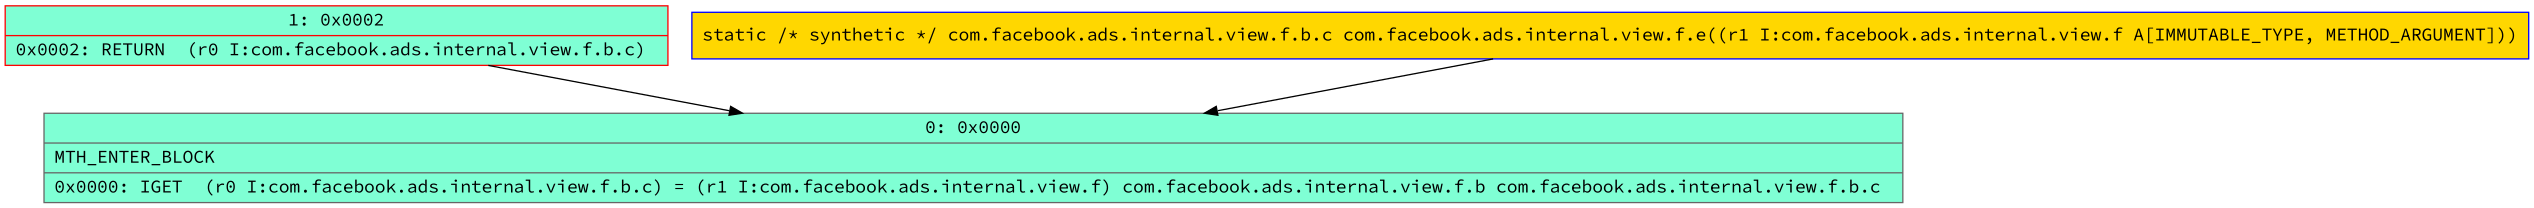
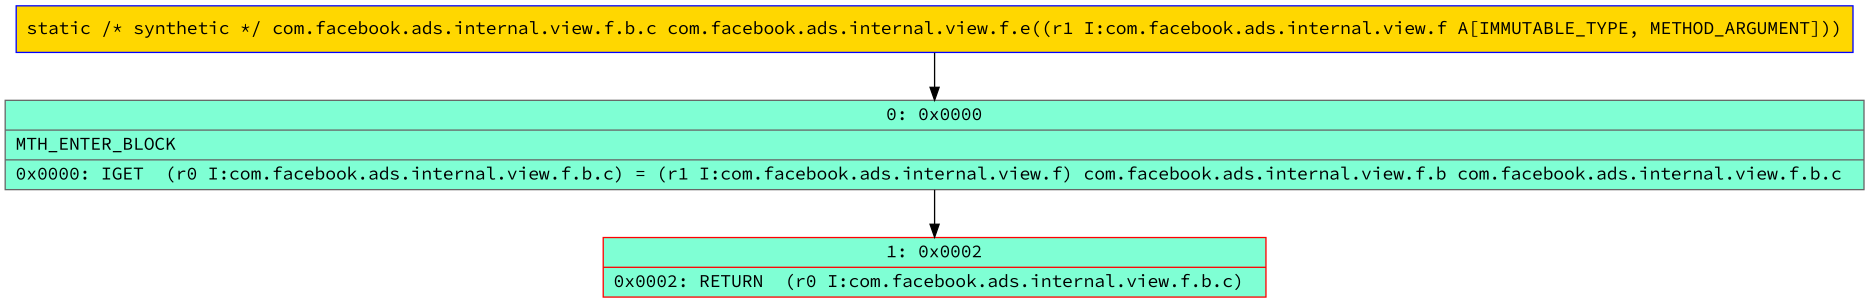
  digraph {
    fontname="Source Code Pro"
    node [shape=record style=filled fillcolor=aquamarine fontname="Source Code Pro"]
    edge [fontname="Source Code Pro"]
    n1 [label="{0\:\ 0x0000|MTH_ENTER_BLOCK\l|0x0000: IGET  (r0 I:com.facebook.ads.internal.view.f.b.c) = (r1 I:com.facebook.ads.internal.view.f) com.facebook.ads.internal.view.f.b com.facebook.ads.internal.view.f.b.c \l}" color=gray40]
    n2 [label="{1\:\ 0x0002|0x0002: RETURN  (r0 I:com.facebook.ads.internal.view.f.b.c) \l}" color=red]
    n3 [label="{static \/* synthetic *\/ com.facebook.ads.internal.view.f.b.c com.facebook.ads.internal.view.f.e((r1 I:com.facebook.ads.internal.view.f A[IMMUTABLE_TYPE, METHOD_ARGUMENT])) }" fillcolor=gold color=blue]
-   n2 -> n1
+   n1 -> n2
    n3 -> n1
  }
